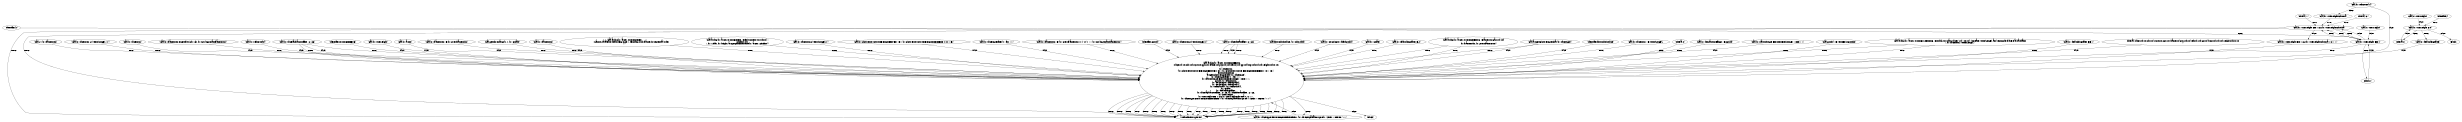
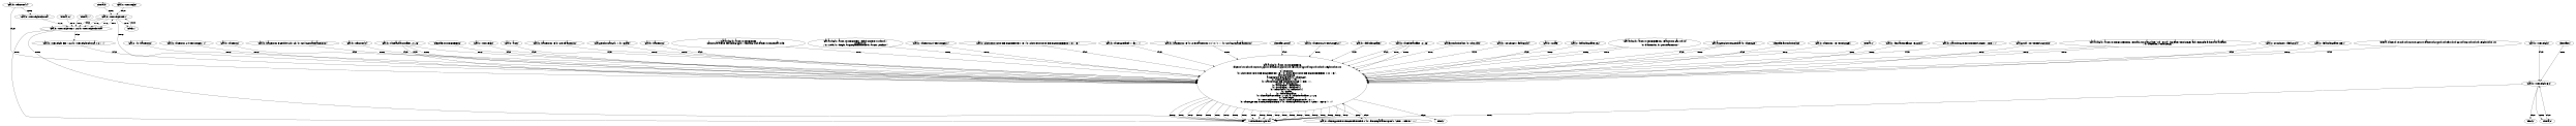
  digraph {
    n1 [label="(Call,h->use_weight = 0)"]
    n2 [label="(MethodReturn,pix int)"]
    n3 [label="(Block,)"]
    n4 [label="(Literal,0)"]
    n5 [label="(Call,h->use_weight == 1)"]
    n6 [label="(Call,av_log(h->avctx, AV_LOG_DEBUG,\n               \"slice:%d %s mb:%d %c%s%s pps:%u frame:%d poc:%d/%d ref:%d/%d qp:%d loop:%d:%d:%d weight:%d%s %s\n\",\n               h->slice_num,\n               (h->picture_structure == PICT_FRAME ? \"F\" : h->picture_structure == PICT_TOP_FIELD ? \"T\" : \"B\"),\n               first_mb_in_slice,\n               av_get_picture_type_char(h->slice_type),\n               h->slice_type_fixed ? \" fix\" : \"\",\n               h->nal_unit_type == NAL_IDR_SLICE ? \" IDR\" : \"\",\n               pps_id, h->frame_num,\n               h->cur_pic_ptr->field_poc[0],\n               h->cur_pic_ptr->field_poc[1],\n               h->ref_count[0], h->ref_count[1],\n               h->qscale,\n               h->deblocking_filter,\n               h->slice_alpha_c0_offset / 2 - 26, h->slice_beta_offset / 2 - 26,\n               h->use_weight,\n               h->use_weight == 1 && h->use_weight_chroma ? \"c\" : \"\",\n               h->slice_type == AV_PICTURE_TYPE_B ? (h->direct_spatial_mv_pred ? \"SPAT\" : \"TEMP\") : \"\"))"]
    n7 [label="(Call,h->use_weight == 1 && h->use_weight_chroma)"]
    n8 [label="(Block,1)"]
    n9 [label="(Call,h->slice_type == AV_PICTURE_TYPE_B ? (h->direct_spatial_mv_pred ? \"SPAT\" : \"TEMP\") : \"\")"]
    n10 [label="(Block,)"]
    n11 [label="(Call,h->use_weight == 1 && h->use_weight_chroma ? \"c\" : \"\")"]
    n12 [label="(Call,h->use_weight_chroma)"]
    n13 [label="(Call,h->ref_count[1])"]
    n14 [label="(Call,2 * h->frame_num)"]
    n15 [label="(Call,h->slice_num & (MAX_SLICES - 1))"]
    n16 [label="(Call,h->slice_num)"]
    n17 [label="(Call,h->frame_num = get_bits(&h->gb, h->sps.log2_max_frame_num))"]
    n18 [label="(Call,h->ref_count[0])"]
    n19 [label="(Call,h->slice_alpha_c0_offset / 2 - 26)"]
    n20 [label="(Identifier,AV_LOG_DEBUG)"]
    n21 [label="(Call,h->use_weight)"]
    n22 [label="(Call,h->avctx)"]
    n23 [label="(Call,h->frame_num != h->prev_frame_num)"]
    n24 [label="(Call,get_chroma_qp(h, 1, h->qscale))"]
    n25 [label="(Call,h->frame_num)"]
    n26 [label="(Call,h->use_weight)"]
    n27 [label="(Call,av_log(h->avctx, AV_LOG_INFO,\n                       \"Cannot parallelize deblocking type 1, decoding such frames in sequential order\n\"))"]
    n28 [label="(Call,av_log(h->avctx, AV_LOG_INFO, \"Reinit context to %dx%d, \"\n               \"pix_fmt: %s\n\", h->width, h->height, av_get_pix_fmt_name(h->avctx->pix_fmt)))"]
    n29 [label="(Call,h->slice_num&(MAX_SLICES-1))"]
    n30 [label="(Call,h->picture_structure == PICT_FRAME ? \"F\" : h->picture_structure == PICT_TOP_FIELD ? \"T\" : \"B\")"]
    n31 [label="(Call,h->slice_type_fixed ? \" fix\" : \"\")"]
    n32 [label="(Call,h->frame_num != (h->prev_frame_num + 1) % (1 << h->sps.log2_max_frame_num))"]
    n33 [label="(Identifier,pps_id)"]
    n34 [label="(Literal,\"c\")"]
    n35 [label="(Call,h->slice_num&(MAX_SLICES-1))"]
    n36 [label="(Call,h->deblocking_filter)"]
-   n37 [label="(Identifier,h)"]
+   n37 [label="(Literal,h)"]
    n38 [label="(Call,h->slice_beta_offset / 2 - 26)"]
    n39 [label="(Call,first_mb_in_slice / h->mb_width)"]
    n40 [label="(Call,h->cur_pic_ptr->field_poc[0])"]
    n41 [label="(Call,h->qscale)"]
    n42 [label="(Literal,\"\")"]
    n43 [label="(Call,h->deblocking_filter = 2)"]
    n44 [label="(Call,av_log(h->avctx, AV_LOG_DEBUG, \"Frame num gap %d %d\n\",\n                   h->frame_num, h->prev_frame_num))"]
    n45 [label="(Call,av_get_picture_type_char(h->slice_type))"]
    n46 [label="(Call,h->use_weight)"]
    n47 [label="(Identifier,first_mb_in_slice)"]
    n48 [label="(Call,h->slice_num >= MAX_SLICES)"]
    n49 [label="(Literal,0)"]
    n50 [label="(Call,h->dequant_coeff_pps != pps_id)"]
    n51 [label="(Call,h->nal_unit_type == NAL_IDR_SLICE ? \" IDR\" : \"\")"]
    n52 [label="(Call,pps_id >= MAX_PPS_COUNT)"]
    n53 [label="(Call,av_log(h->avctx, AV_LOG_WARNING, \"Possibly too many slices (%d >= %d), increase MAX_SLICES and recompile if there are artifacts\n\", h->slice_num, MAX_SLICES))"]
+   n54 [label="(Call,h->cur_pic_ptr->field_poc[1])"]
    n55 [label="(Call,h->deblocking_filter == 1)"]
    n56 [label="(Identifier,i)"]
    n57 [label="(Literal,\"slice:%d %s mb:%d %c%s%s pps:%u frame:%d poc:%d/%d ref:%d/%d qp:%d loop:%d:%d:%d weight:%d%s %s\n\")"]
-   n1 -> n36 [label="DDG: "]
+   n1 -> n2 [label="DDG: "]
    n1 -> n3 [label="AST: "]
    n1 -> n4 [label="CFG: "]
    n4 -> n1 [label="AST: "]
    n5 -> n6 [label="DDG: "]
    n5 -> n7 [label="AST: "]
    n5 -> n7 [label="DDG: "]
    n5 -> n7 [label="DDG: "]
    n5 -> n8 [label="CFG: "]
    n6 -> n2 [label="DDG: "]
    n6 -> n2 [label="DDG: "]
    n6 -> n2 [label="DDG: "]
    n6 -> n2 [label="DDG: "]
    n6 -> n2 [label="DDG: "]
    n6 -> n2 [label="DDG: "]
    n6 -> n2 [label="DDG: "]
    n6 -> n2 [label="DDG: "]
    n6 -> n2 [label="DDG: "]
    n6 -> n2 [label="DDG: "]
    n6 -> n2 [label="DDG: "]
    n6 -> n2 [label="DDG: "]
    n6 -> n2 [label="DDG: "]
    n6 -> n2 [label="DDG: "]
    n6 -> n2 [label="DDG: "]
    n6 -> n2 [label="DDG: "]
    n6 -> n2 [label="DDG: "]
    n6 -> n2 [label="DDG: "]
    n6 -> n2 [label="DDG: "]
    n6 -> n2 [label="DDG: "]
    n6 -> n2 [label="DDG: "]
    n6 -> n2 [label="DDG: "]
    n6 -> n9 [label="CFG: "]
    n6 -> n10 [label="AST: "]
    n7 -> n2 [label="DDG: "]
    n7 -> n2 [label="DDG: "]
    n7 -> n5 [label="CFG: "]
    n7 -> n11 [label="AST: "]
    n8 -> n5 [label="AST: "]
    n9 -> n6 [label="AST: "]
    n11 -> n6 [label="AST: "]
    n12 -> n7 [label="DDG: "]
    n13 -> n6 [label="AST: "]
    n13 -> n12 [label="CFG: "]
    n14 -> n6 [label="DDG: "]
    n15 -> n6 [label="DDG: "]
    n16 -> n6 [label="AST: "]
    n17 -> n6 [label="DDG: "]
    n18 -> n6 [label="AST: "]
    n19 -> n6 [label="AST: "]
    n19 -> n6 [label="DDG: "]
    n19 -> n6 [label="DDG: "]
    n20 -> n6 [label="AST: "]
    n21 -> n6 [label="AST: "]
    n22 -> n6 [label="AST: "]
    n23 -> n6 [label="DDG: "]
    n24 -> n6 [label="DDG: "]
    n25 -> n6 [label="AST: "]
    n26 -> n1 [label="AST: "]
    n27 -> n6 [label="DDG: "]
    n28 -> n6 [label="DDG: "]
    n29 -> n6 [label="DDG: "]
    n30 -> n6 [label="AST: "]
    n31 -> n6 [label="AST: "]
    n32 -> n6 [label="DDG: "]
    n33 -> n6 [label="AST: "]
    n34 -> n7 [label="CFG: "]
    n35 -> n6 [label="DDG: "]
    n36 -> n6 [label="AST: "]
    n37 -> n5 [label="CFG: "]
    n38 -> n6 [label="AST: "]
    n38 -> n6 [label="DDG: "]
    n38 -> n6 [label="DDG: "]
    n39 -> n6 [label="DDG: "]
    n40 -> n6 [label="AST: "]
    n41 -> n6 [label="AST: "]
    n42 -> n7 [label="CFG: "]
    n43 -> n6 [label="DDG: "]
    n44 -> n6 [label="DDG: "]
    n44 -> n6 [label="DDG: "]
    n45 -> n6 [label="AST: "]
    n45 -> n6 [label="DDG: "]
    n46 -> n5 [label="AST: "]
    n47 -> n6 [label="AST: "]
    n48 -> n6 [label="DDG: "]
    n49 -> n6 [label="CFG: "]
    n50 -> n6 [label="DDG: "]
    n51 -> n6 [label="AST: "]
    n52 -> n6 [label="DDG: "]
    n53 -> n6 [label="DDG: "]
    n53 -> n6 [label="DDG: "]
+   n54 -> n6 [label="AST: "]
    n55 -> n6 [label="DDG: "]
    n56 -> n1 [label="CFG: "]
    n57 -> n6 [label="AST: "]
  }
